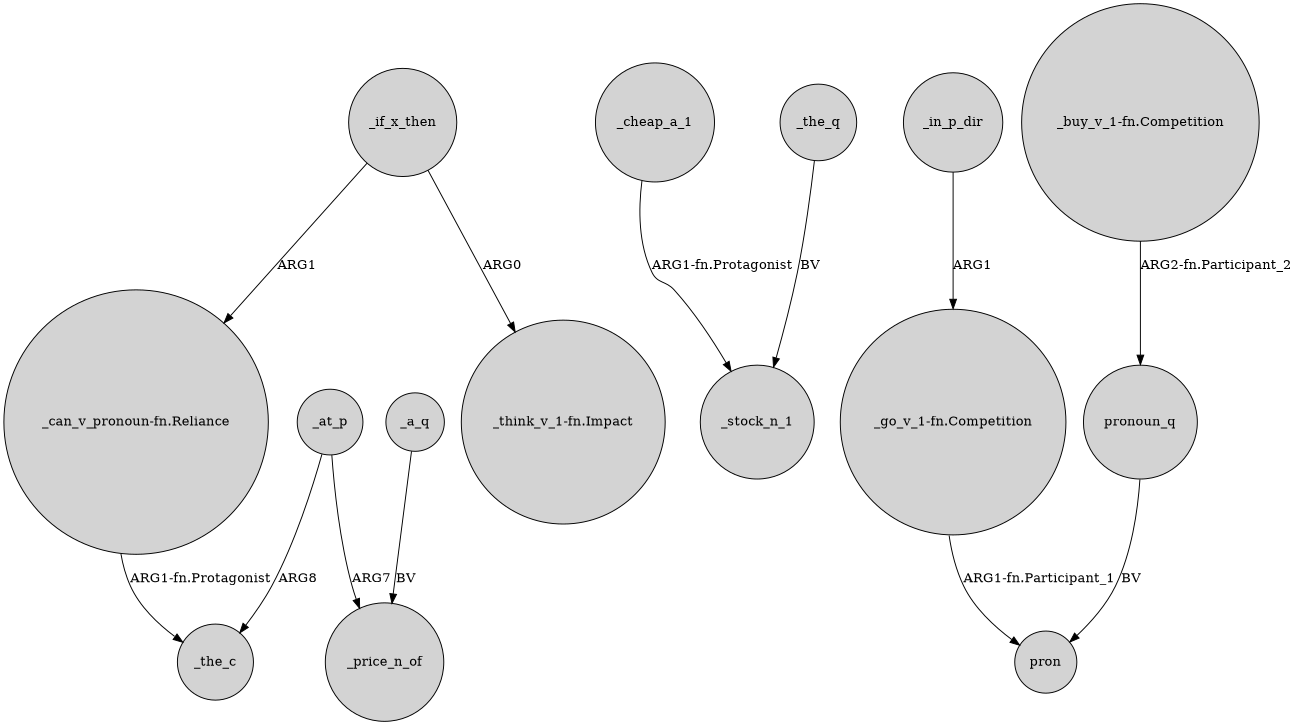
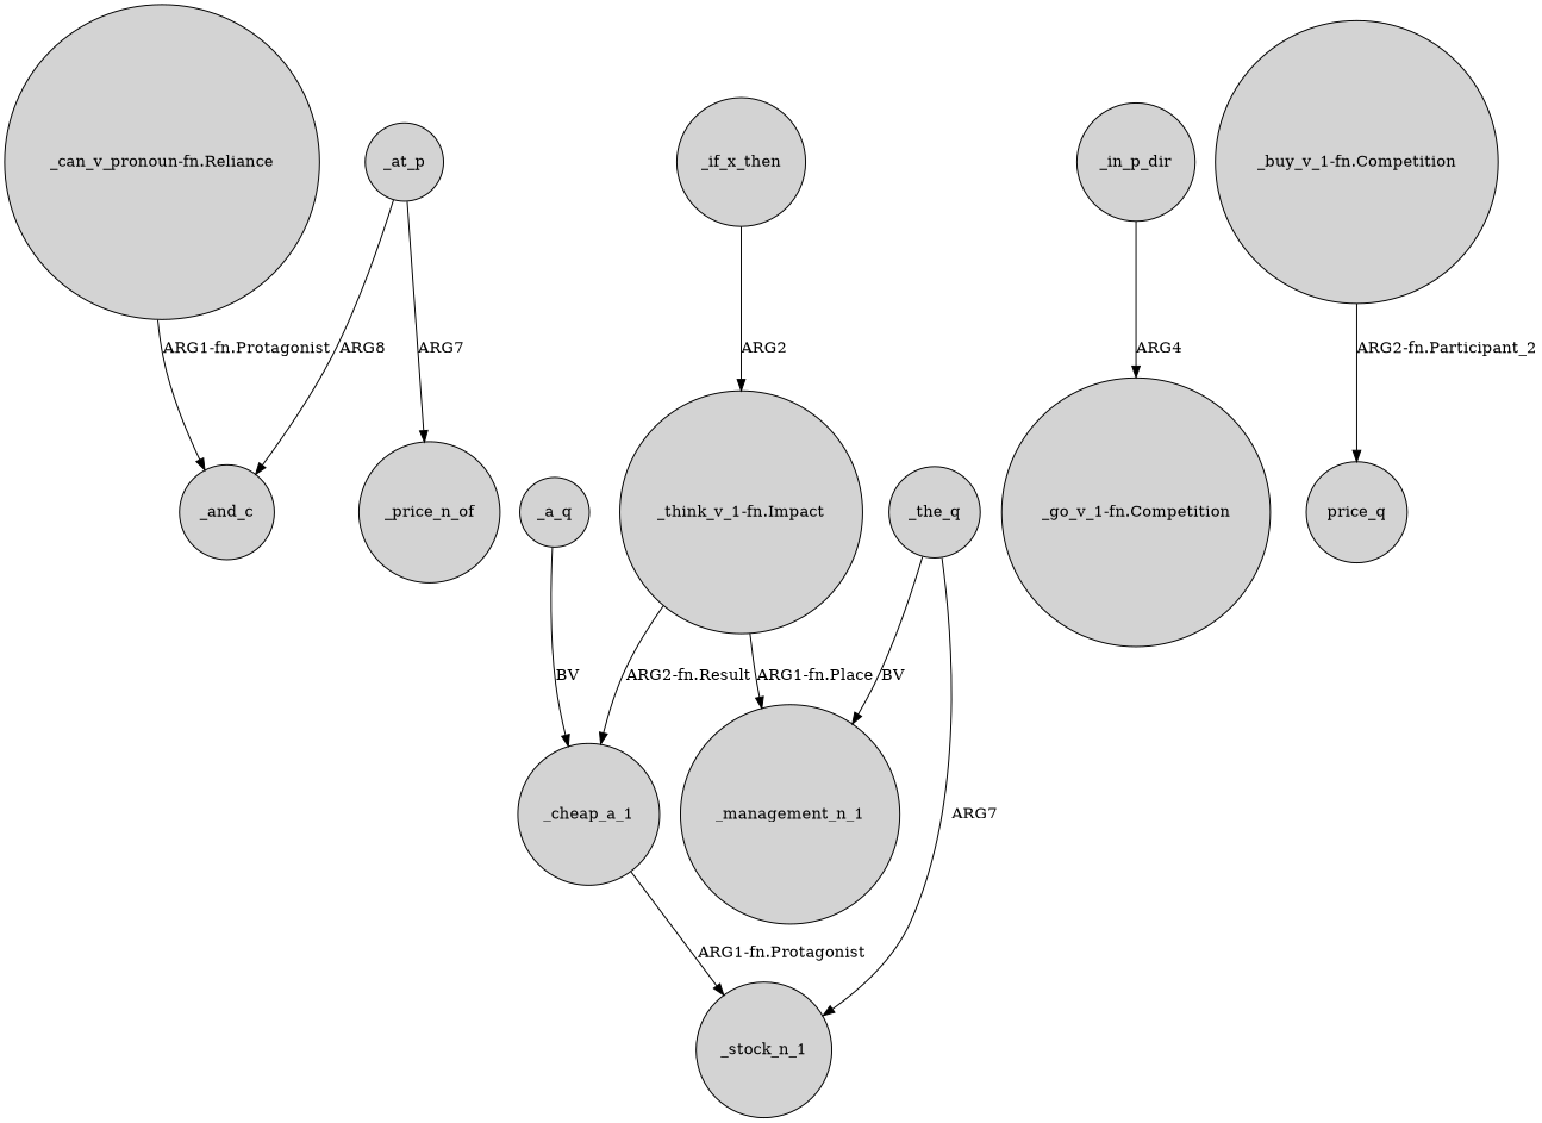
  digraph {
    node [shape=circle style=filled]
    n1 [label="_can_v_pronoun-fn.Reliance"]
    _if_x_then
    "_think_v_1-fn.Impact"
-   _and_c [label=_the_c]
+   _and_c
    _cheap_a_1
+   _management_n_1
    _stock_n_1
    _at_p
    _price_n_of
    _in_p_dir
    "_go_v_1-fn.Competition"
-   pron
    _a_q
-   pronoun_q
+   pronoun_q [label=price_q]
    "_buy_v_1-fn.Competition"
    _the_q
    n1 -> _and_c [label="ARG1-fn.Protagonist"]
-   _if_x_then -> n1 [label=ARG1]
-   _if_x_then -> "_think_v_1-fn.Impact" [label=ARG0]
+   _if_x_then -> "_think_v_1-fn.Impact" [label=ARG2]
+   "_think_v_1-fn.Impact" -> _cheap_a_1 [label="ARG2-fn.Result"]
+   "_think_v_1-fn.Impact" -> _management_n_1 [label="ARG1-fn.Place"]
    _cheap_a_1 -> _stock_n_1 [label="ARG1-fn.Protagonist"]
    _at_p -> _and_c [label=ARG8]
    _at_p -> _price_n_of [label=ARG7]
-   _in_p_dir -> "_go_v_1-fn.Competition" [label=ARG1]
-   "_go_v_1-fn.Competition" -> pron [label="ARG1-fn.Participant_1"]
-   _a_q -> _price_n_of [label=BV]
-   pronoun_q -> pron [label=BV]
+   _in_p_dir -> "_go_v_1-fn.Competition" [label=ARG4]
+   _a_q -> _cheap_a_1 [label=BV]
    "_buy_v_1-fn.Competition" -> pronoun_q [label="ARG2-fn.Participant_2"]
-   _the_q -> _stock_n_1 [label=BV]
+   _the_q -> _management_n_1 [label=BV]
+   _the_q -> _stock_n_1 [label=ARG7]
  }
